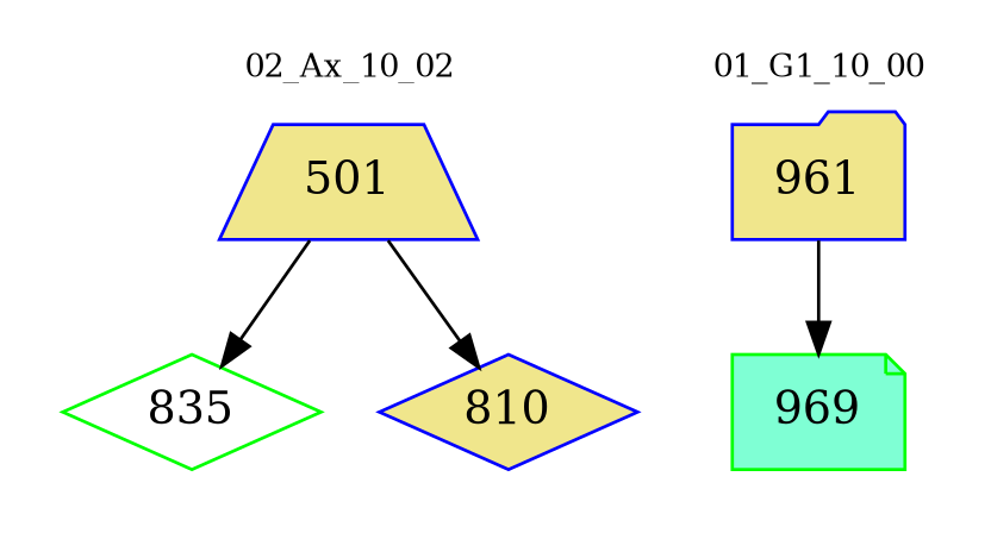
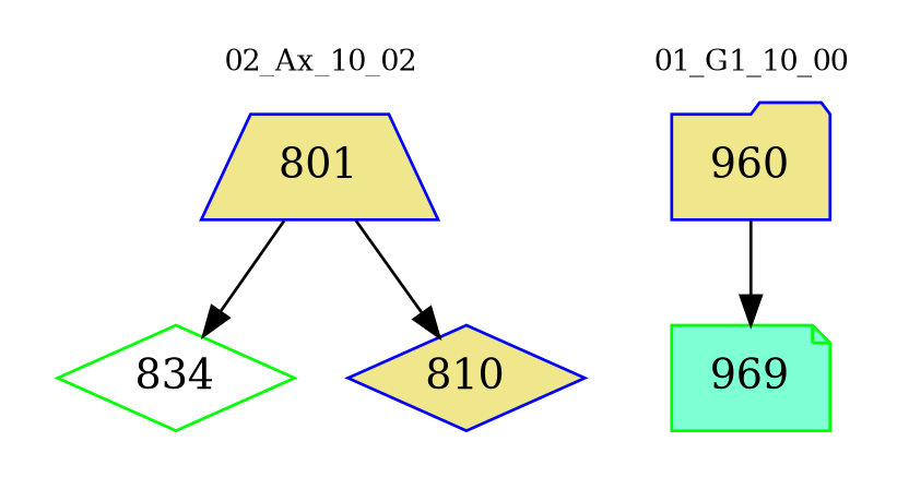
  digraph {
    node [color=blue fillcolor=khaki shape=diamond style=filled]
    edge [color=black]
-   n1 [label=501 shape=trapezium]
-   n2 [color=green fillcolor=white label=835]
+   n1 [label=801 shape=trapezium]
+   n2 [color=green fillcolor=white label=834]
    n3 [label=810]
-   n4 [label=961 shape=folder]
+   n4 [label=960 shape=folder]
    n5 [color=green fillcolor=aquamarine label=969 shape=note]
    subgraph cluster_1 {
      color=white
      fontsize=10
      label="02_Ax_10_02"
      n1
      n2
      n3
    }
    subgraph cluster_2 {
      color=white
      fontsize=10
      label="01_G1_10_00"
      n4
      n5
    }
    n1 -> n2
    n1 -> n3
    n4 -> n5
  }
